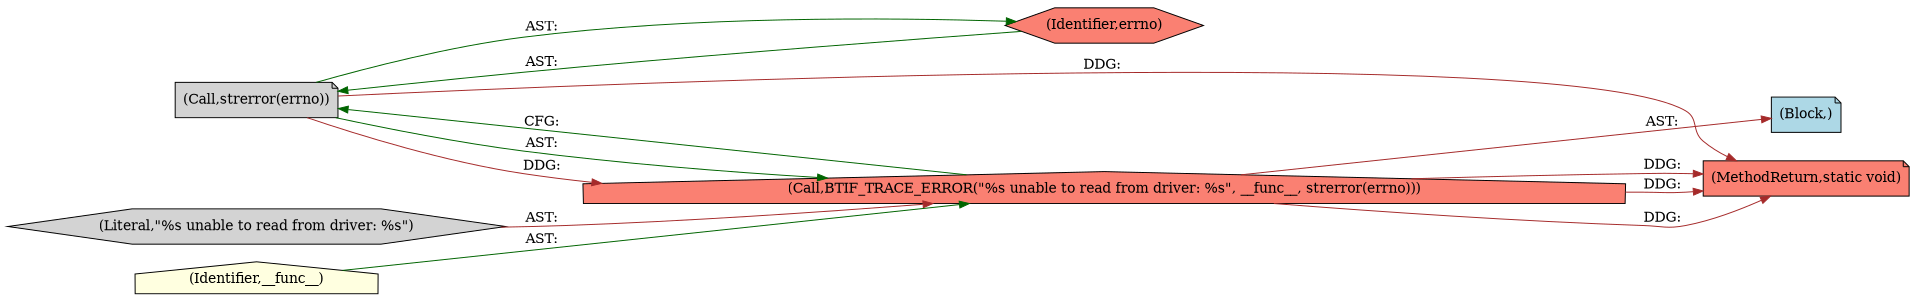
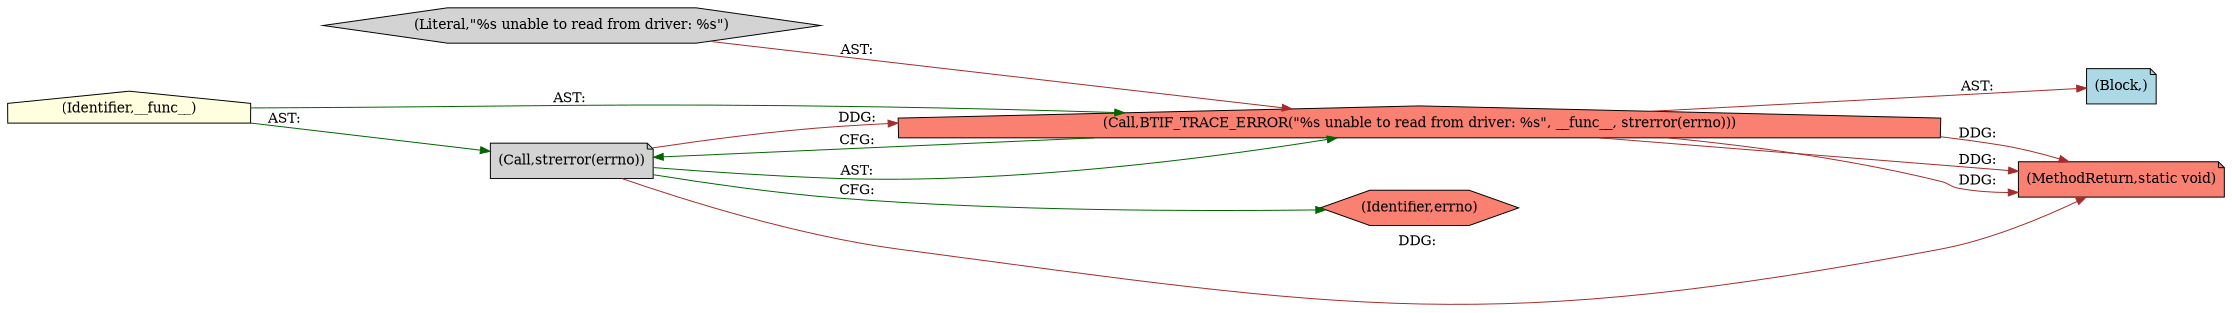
  digraph {
    rankdir=LR
    node [fillcolor=salmon shape=note style=filled]
    edge [color=brown]
    n1 [fillcolor=lightgrey label="(Call,strerror(errno))"]
    n2 [label="(Call,BTIF_TRACE_ERROR(\"%s unable to read from driver: %s\", __func__, strerror(errno)))" shape=house]
    n3 [label="(MethodReturn,static void)"]
    n4 [label="(Identifier,errno)" shape=hexagon]
    n5 [fillcolor=lightblue label="(Block,)"]
    n6 [fillcolor=lightgrey label="(Literal,\"%s unable to read from driver: %s\")" shape=hexagon]
    n7 [fillcolor=lightyellow label="(Identifier,__func__)" shape=house]
    n1 -> n2 [color=darkgreen label="AST: "]
    n1 -> n2 [label="DDG: "]
    n1 -> n3 [label="DDG: "]
-   n1 -> n4 [color=darkgreen label="AST: "]
+   n1 -> n4 [color=darkgreen label="CFG: "]
    n2 -> n1 [color=darkgreen label="CFG: "]
    n2 -> n3 [label="DDG: "]
    n2 -> n3 [label="DDG: "]
    n2 -> n3 [label="DDG: "]
    n2 -> n5 [label="AST: "]
-   n4 -> n1 [color=darkgreen label="AST: "]
+   n7 -> n1 [color=darkgreen label="AST: "]
    n6 -> n2 [label="AST: "]
    n7 -> n2 [color=darkgreen label="AST: "]
  }
